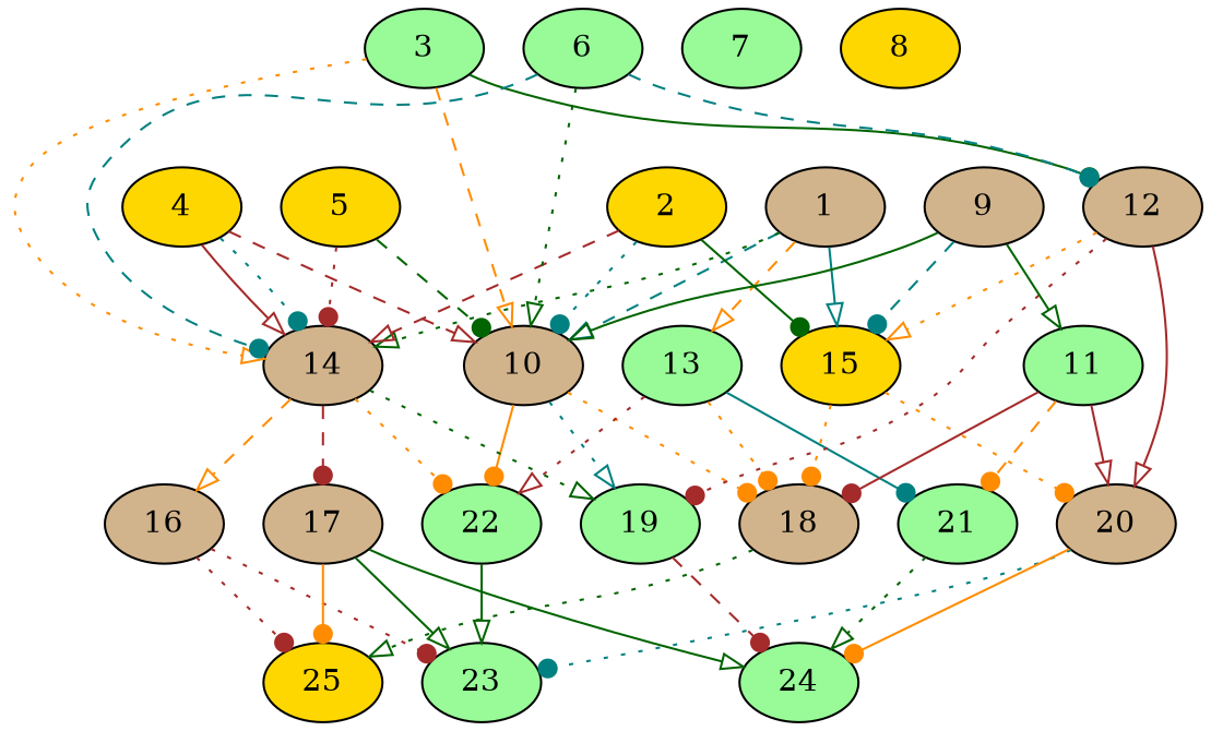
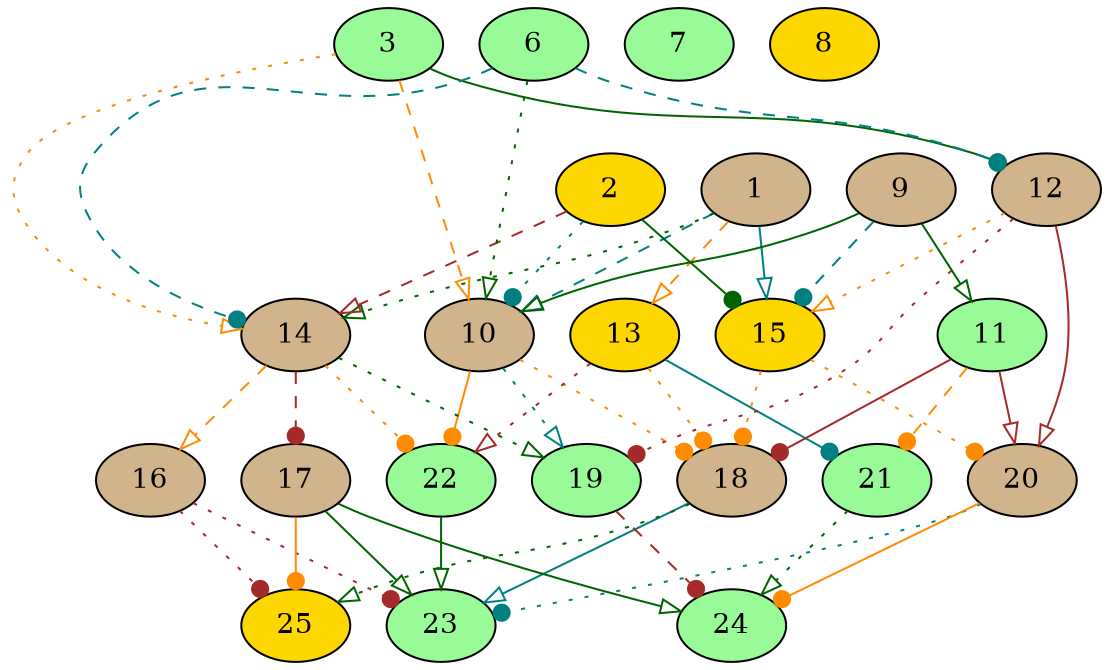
  digraph {
    node [alpha=0.14 fillcolor=palegreen style=filled]
    edge [arrowhead=dot color=darkorange style=dotted]
    1 [alpha=0.10 expect_size=28573696 fillcolor=tan]
    10 [alpha=0.12 expect_size=28908544 fillcolor=tan]
-   13 [alpha=0.11 expect_size=42442752]
+   13 [alpha=0.11 expect_size=42442752 fillcolor=gold]
    14 [alpha=0.20 expect_size=21380096 fillcolor=tan]
    15 [alpha=0.15 expect_size=23727104 fillcolor=gold]
    18 [expect_size=20603904 fillcolor=tan]
    19 [alpha=0.16 expect_size=11289600]
    22 [alpha=0.17 expect_size=48477184]
    21 [expect_size=51050496]
    16 [alpha=0.02 expect_size=8526848 fillcolor=tan]
    17 [alpha=0.17 expect_size=15629312 fillcolor=tan]
    20 [alpha=0.20 expect_size=23130112 fillcolor=tan]
    23 [alpha=0.09 expect_size=48015360]
    25 [expect_size=26792960 fillcolor=gold]
    24 [alpha=0.07 expect_size=27910144]
    2 [alpha=0.13 expect_size=25652224 fillcolor=gold]
    3 [alpha=0.11 expect_size=26267648]
    12 [alpha=0.20 expect_size=11667456 fillcolor=tan]
-   4 [alpha=0.01 expect_size=18413568 fillcolor=gold]
-   5 [expect_size=27294720 fillcolor=gold]
    6 [alpha=0.03 expect_size=23362560]
    7 [alpha=0.02 expect_size=43271168]
    8 [alpha=0.16 expect_size=35905536 fillcolor=gold]
    9 [alpha=0.05 expect_size=49546240 fillcolor=tan]
    11 [alpha=0.19 expect_size=34662400]
    1 -> 10 [arrowhead=onormal color=teal style=dashed]
    1 -> 13 [arrowhead=onormal style=dashed]
    1 -> 14 [arrowhead=onormal color=darkgreen]
    1 -> 15 [arrowhead=onormal color=teal style=solid]
    10 -> 18
    10 -> 19 [arrowhead=onormal color=teal]
    10 -> 22 [style=solid]
    13 -> 18
    13 -> 22 [arrowhead=onormal color=brown]
    13 -> 21 [color=teal style=solid]
    14 -> 19 [arrowhead=onormal color=darkgreen]
    14 -> 22
    14 -> 16 [arrowhead=onormal style=dashed]
    14 -> 17 [color=brown style=dashed]
    15 -> 18
    15 -> 20
+   18 -> 23 [arrowhead=onormal color=teal style=solid]
    18 -> 25 [arrowhead=onormal color=darkgreen]
    19 -> 24 [color=brown style=dashed]
    22 -> 23 [arrowhead=onormal color=darkgreen style=solid]
    21 -> 24 [arrowhead=onormal color=darkgreen]
    16 -> 23 [color=brown]
    16 -> 25 [color=brown]
    17 -> 23 [arrowhead=onormal color=darkgreen style=solid]
    17 -> 25 [style=solid]
    17 -> 24 [arrowhead=onormal color=darkgreen style=solid]
    20 -> 23 [color=teal]
    20 -> 24 [style=solid]
    2 -> 10 [color=teal]
    2 -> 14 [arrowhead=onormal color=brown style=dashed]
    2 -> 15 [color=darkgreen style=solid]
    3 -> 10 [arrowhead=onormal style=dashed]
    3 -> 14 [arrowhead=onormal]
    3 -> 12 [color=darkgreen style=solid]
    12 -> 15 [arrowhead=onormal]
    12 -> 19 [color=brown]
    12 -> 20 [arrowhead=onormal color=brown style=solid]
-   4 -> 10 [arrowhead=onormal color=brown style=dashed]
-   4 -> 14 [arrowhead=onormal color=brown style=solid]
-   4 -> 14 [color=teal]
-   5 -> 10 [color=darkgreen style=dashed]
-   5 -> 14 [color=brown]
    6 -> 10 [arrowhead=onormal color=darkgreen]
    6 -> 14 [color=teal style=dashed]
    6 -> 12 [color=teal style=dashed]
    9 -> 10 [arrowhead=onormal color=darkgreen style=solid]
    9 -> 15 [color=teal style=dashed]
    9 -> 11 [arrowhead=onormal color=darkgreen style=solid]
    11 -> 18 [color=brown style=solid]
    11 -> 21 [style=dashed]
    11 -> 20 [arrowhead=onormal color=brown style=solid]
  }
